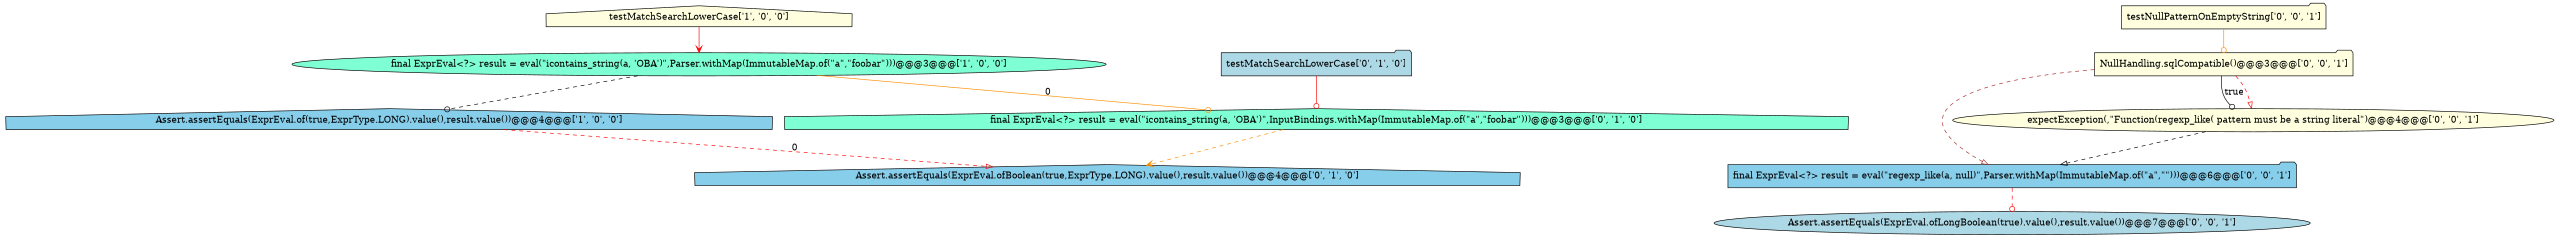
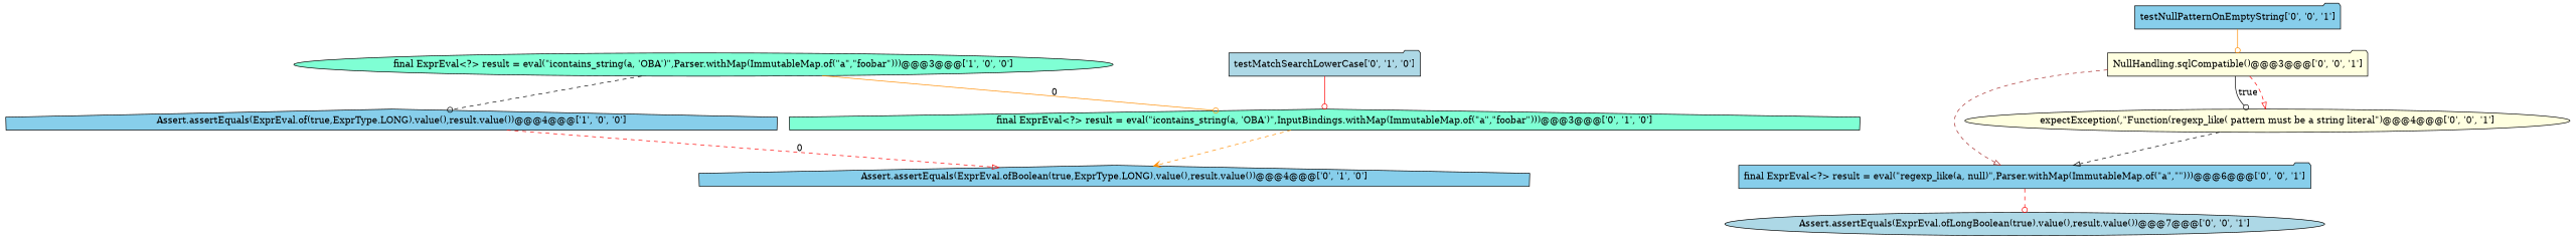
  digraph {
    node [fillcolor=skyblue shape=house style=filled]
    edge [arrowhead=odot color=red style=dashed]
    n1 [label="Assert.assertEquals(ExprEval.of(true,ExprType.LONG).value(),result.value())@@@4@@@['1', '0', '0']"]
    n2 [label="Assert.assertEquals(ExprEval.ofBoolean(true,ExprType.LONG).value(),result.value())@@@4@@@['0', '1', '0']"]
    n3 [label="final ExprEval<?> result = eval(\"regexp_like(a, null)\",Parser.withMap(ImmutableMap.of(\"a\",\"\")))@@@6@@@['0', '0', '1']" shape=folder]
    n4 [fillcolor=lightblue label="Assert.assertEquals(ExprEval.ofLongBoolean(true).value(),result.value())@@@7@@@['0', '0', '1']" shape=ellipse]
    n5 [fillcolor=lightyellow label="NullHandling.sqlCompatible()@@@3@@@['0', '0', '1']" shape=folder]
    n6 [fillcolor=lightyellow label="expectException(,\"Function(regexp_like( pattern must be a string literal\")@@@4@@@['0', '0', '1']" shape=ellipse]
    n7 [fillcolor=aquamarine label="final ExprEval<?> result = eval(\"icontains_string(a, 'OBA')\",InputBindings.withMap(ImmutableMap.of(\"a\",\"foobar\")))@@@3@@@['0', '1', '0']"]
    n8 [fillcolor=aquamarine label="final ExprEval<?> result = eval(\"icontains_string(a, 'OBA')\",Parser.withMap(ImmutableMap.of(\"a\",\"foobar\")))@@@3@@@['1', '0', '0']" shape=ellipse]
    n9 [fillcolor=lightblue label="testMatchSearchLowerCase['0', '1', '0']" shape=folder]
-   n10 [fillcolor=lightyellow label="testMatchSearchLowerCase['1', '0', '0']"]
-   n11 [fillcolor=lightyellow label="testNullPatternOnEmptyString['0', '0', '1']" shape=folder]
+   n11 [label="testNullPatternOnEmptyString['0', '0', '1']" shape=folder]
    n1 -> n2 [arrowhead=onormal label=0]
    n3 -> n4
    n5 -> n3 [arrowhead=onormal color=brown]
    n5 -> n6 [color=black label=true style=solid]
    n5 -> n6 [arrowhead=onormal]
    n6 -> n3 [arrowhead=onormal color=black]
    n7 -> n2 [arrowhead=vee color=darkorange]
    n8 -> n1 [color=black]
    n8 -> n7 [color=darkorange label=0 style=solid]
    n9 -> n7 [style=solid]
-   n10 -> n8 [arrowhead=vee style=solid]
    n11 -> n5 [color=darkorange style=solid]
  }
